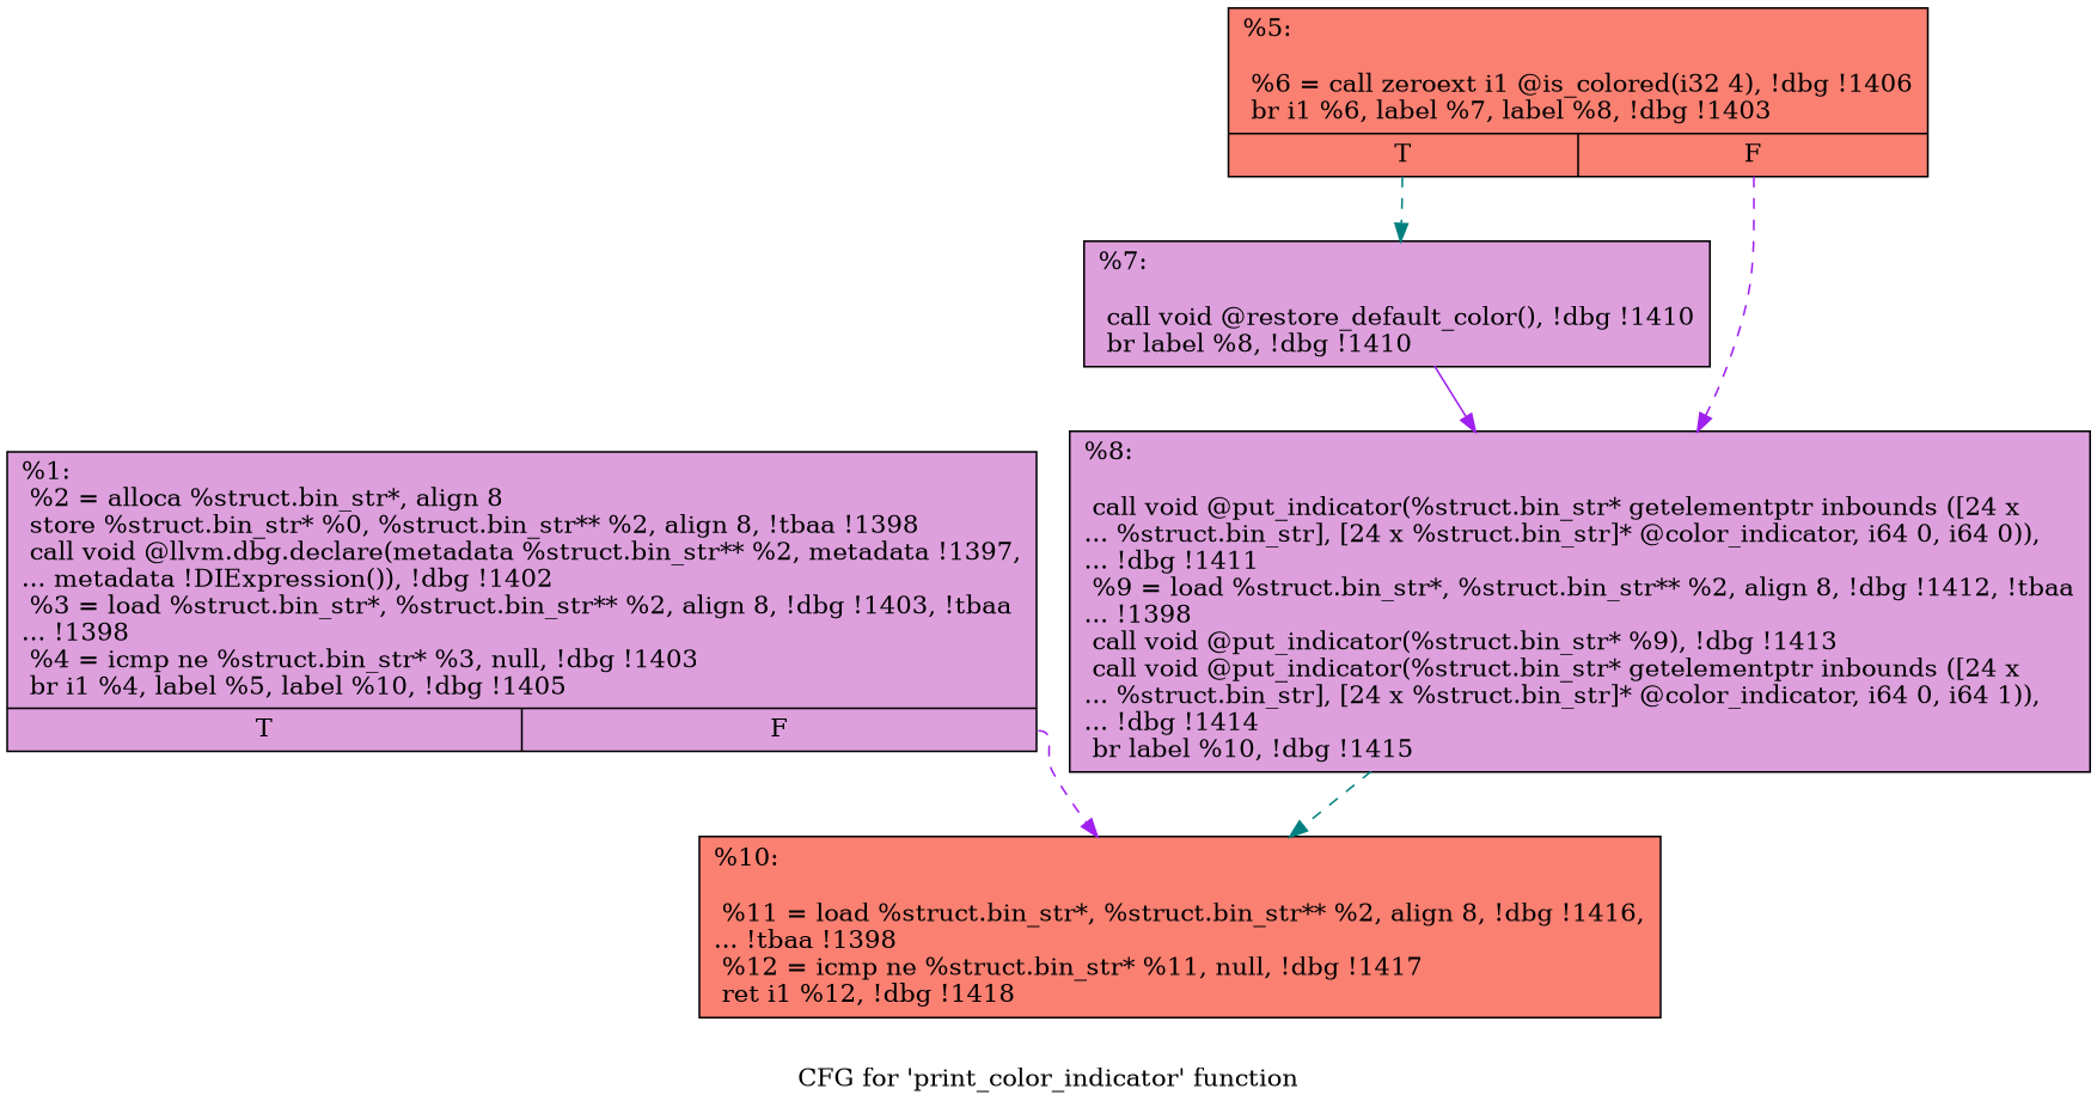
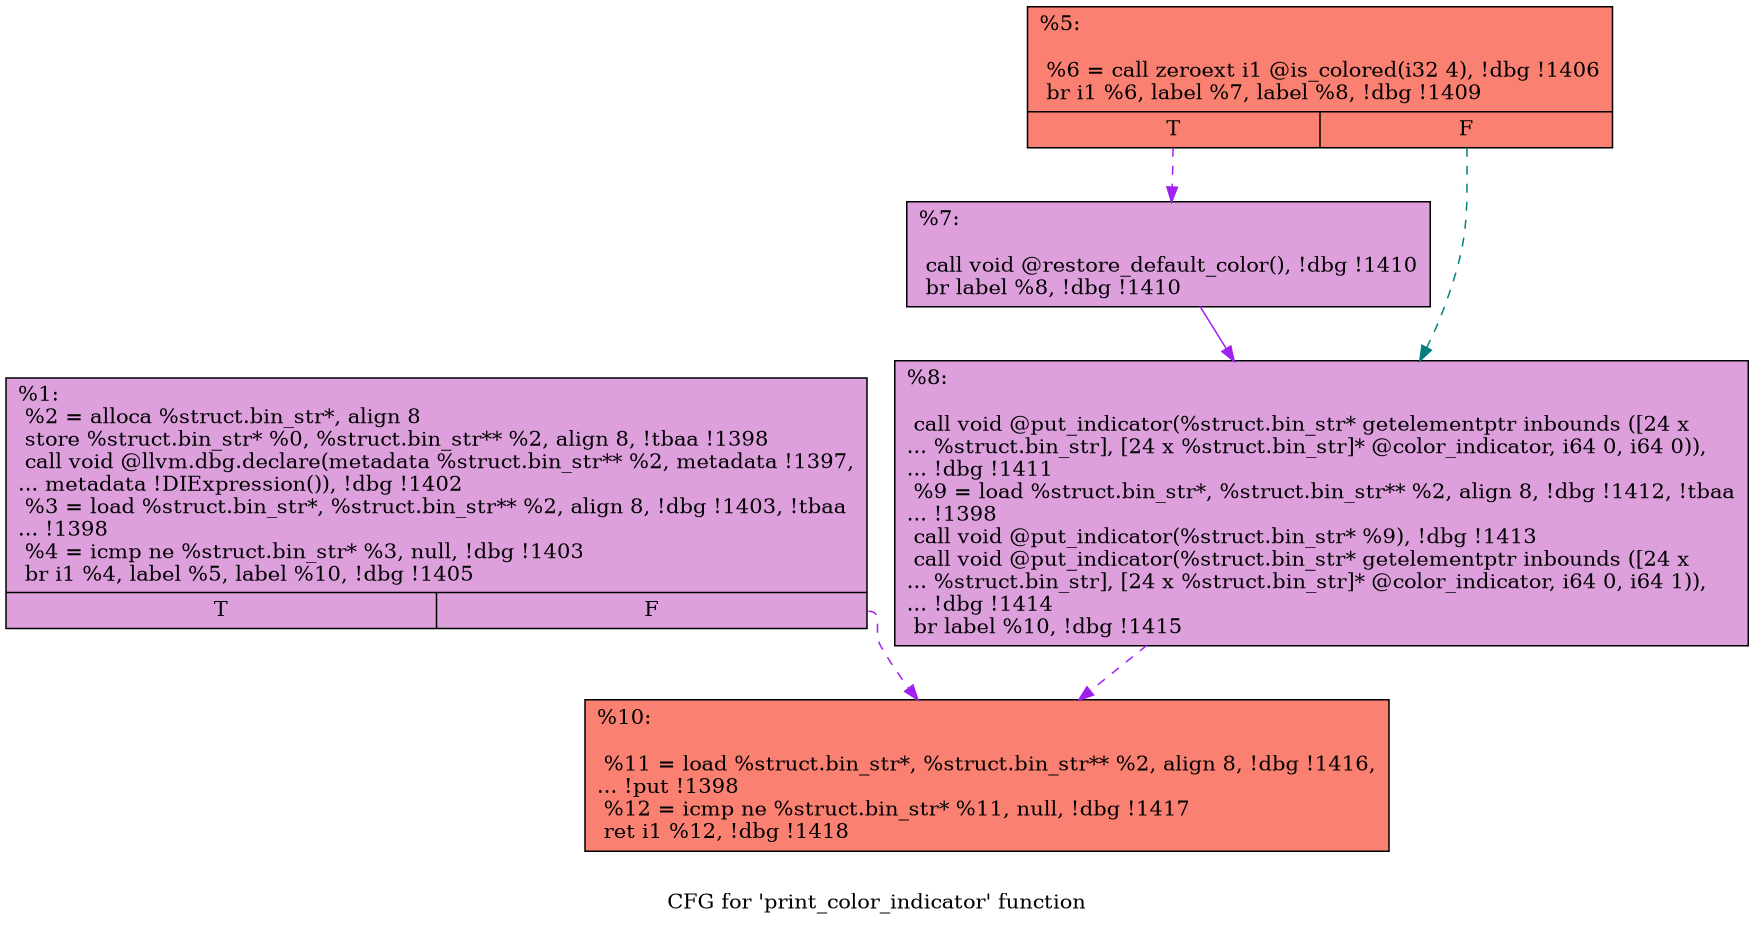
  digraph {
    label="CFG for 'print_color_indicator' function"
    node [fillcolor=plum shape=record style=filled]
    edge [color=purple style=dashed]
    n1 [label="{%1:\l  %2 = alloca %struct.bin_str*, align 8\l  store %struct.bin_str* %0, %struct.bin_str** %2, align 8, !tbaa !1398\l  call void @llvm.dbg.declare(metadata %struct.bin_str** %2, metadata !1397,\l... metadata !DIExpression()), !dbg !1402\l  %3 = load %struct.bin_str*, %struct.bin_str** %2, align 8, !dbg !1403, !tbaa\l... !1398\l  %4 = icmp ne %struct.bin_str* %3, null, !dbg !1403\l  br i1 %4, label %5, label %10, !dbg !1405\l|{<s0>T|<s1>F}}"]
-   n2 [fillcolor=salmon label="{%10:\l\l  %11 = load %struct.bin_str*, %struct.bin_str** %2, align 8, !dbg !1416,\l... !tbaa !1398\l  %12 = icmp ne %struct.bin_str* %11, null, !dbg !1417\l  ret i1 %12, !dbg !1418\l}"]
-   n3 [fillcolor=salmon label="{%5:\l\l  %6 = call zeroext i1 @is_colored(i32 4), !dbg !1406\l  br i1 %6, label %7, label %8, !dbg !1403\l|{<s0>T|<s1>F}}"]
+   n2 [fillcolor=salmon label="{%10:\l\l  %11 = load %struct.bin_str*, %struct.bin_str** %2, align 8, !dbg !1416,\l... !put !1398\l  %12 = icmp ne %struct.bin_str* %11, null, !dbg !1417\l  ret i1 %12, !dbg !1418\l}"]
+   n3 [fillcolor=salmon label="{%5:\l\l  %6 = call zeroext i1 @is_colored(i32 4), !dbg !1406\l  br i1 %6, label %7, label %8, !dbg !1409\l|{<s0>T|<s1>F}}"]
    n4 [label="{%7:\l\l  call void @restore_default_color(), !dbg !1410\l  br label %8, !dbg !1410\l}"]
    n5 [label="{%8:\l\l  call void @put_indicator(%struct.bin_str* getelementptr inbounds ([24 x\l... %struct.bin_str], [24 x %struct.bin_str]* @color_indicator, i64 0, i64 0)),\l... !dbg !1411\l  %9 = load %struct.bin_str*, %struct.bin_str** %2, align 8, !dbg !1412, !tbaa\l... !1398\l  call void @put_indicator(%struct.bin_str* %9), !dbg !1413\l  call void @put_indicator(%struct.bin_str* getelementptr inbounds ([24 x\l... %struct.bin_str], [24 x %struct.bin_str]* @color_indicator, i64 0, i64 1)),\l... !dbg !1414\l  br label %10, !dbg !1415\l}"]
    n1 -> n2 [tailport=s1]
-   n3 -> n4 [color=teal tailport=s0]
-   n3 -> n5 [tailport=s1]
+   n3 -> n4 [tailport=s0]
+   n3 -> n5 [color=teal tailport=s1]
    n4 -> n5 [style=solid]
-   n5 -> n2 [color=teal]
+   n5 -> n2
  }
